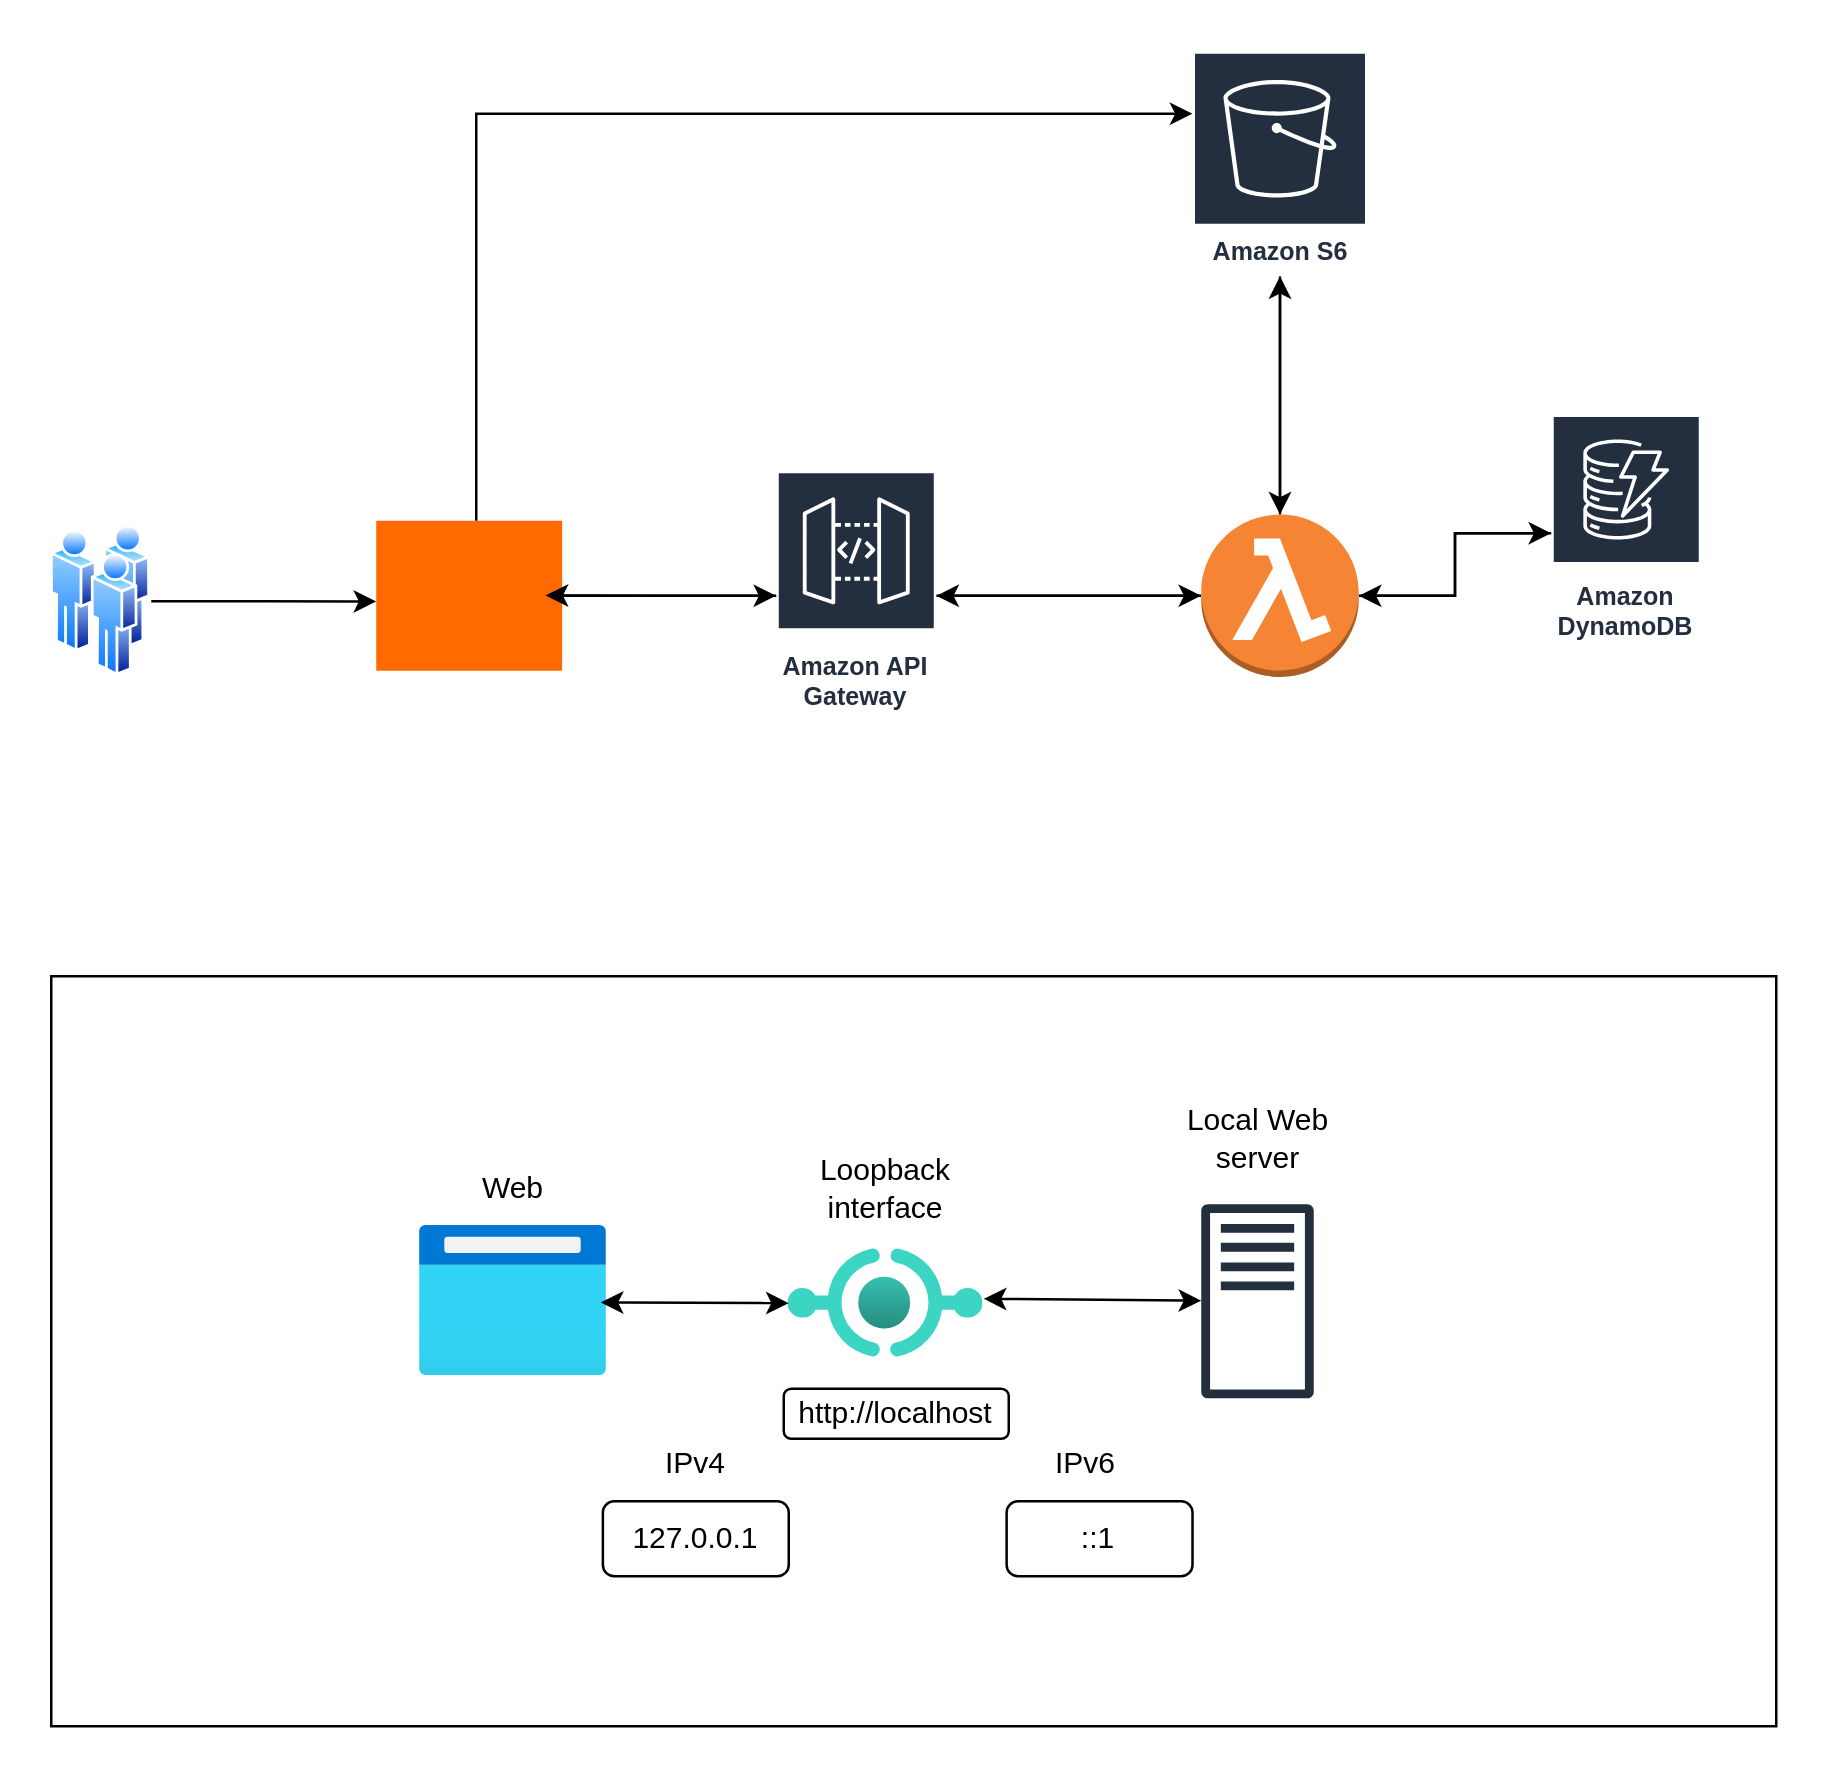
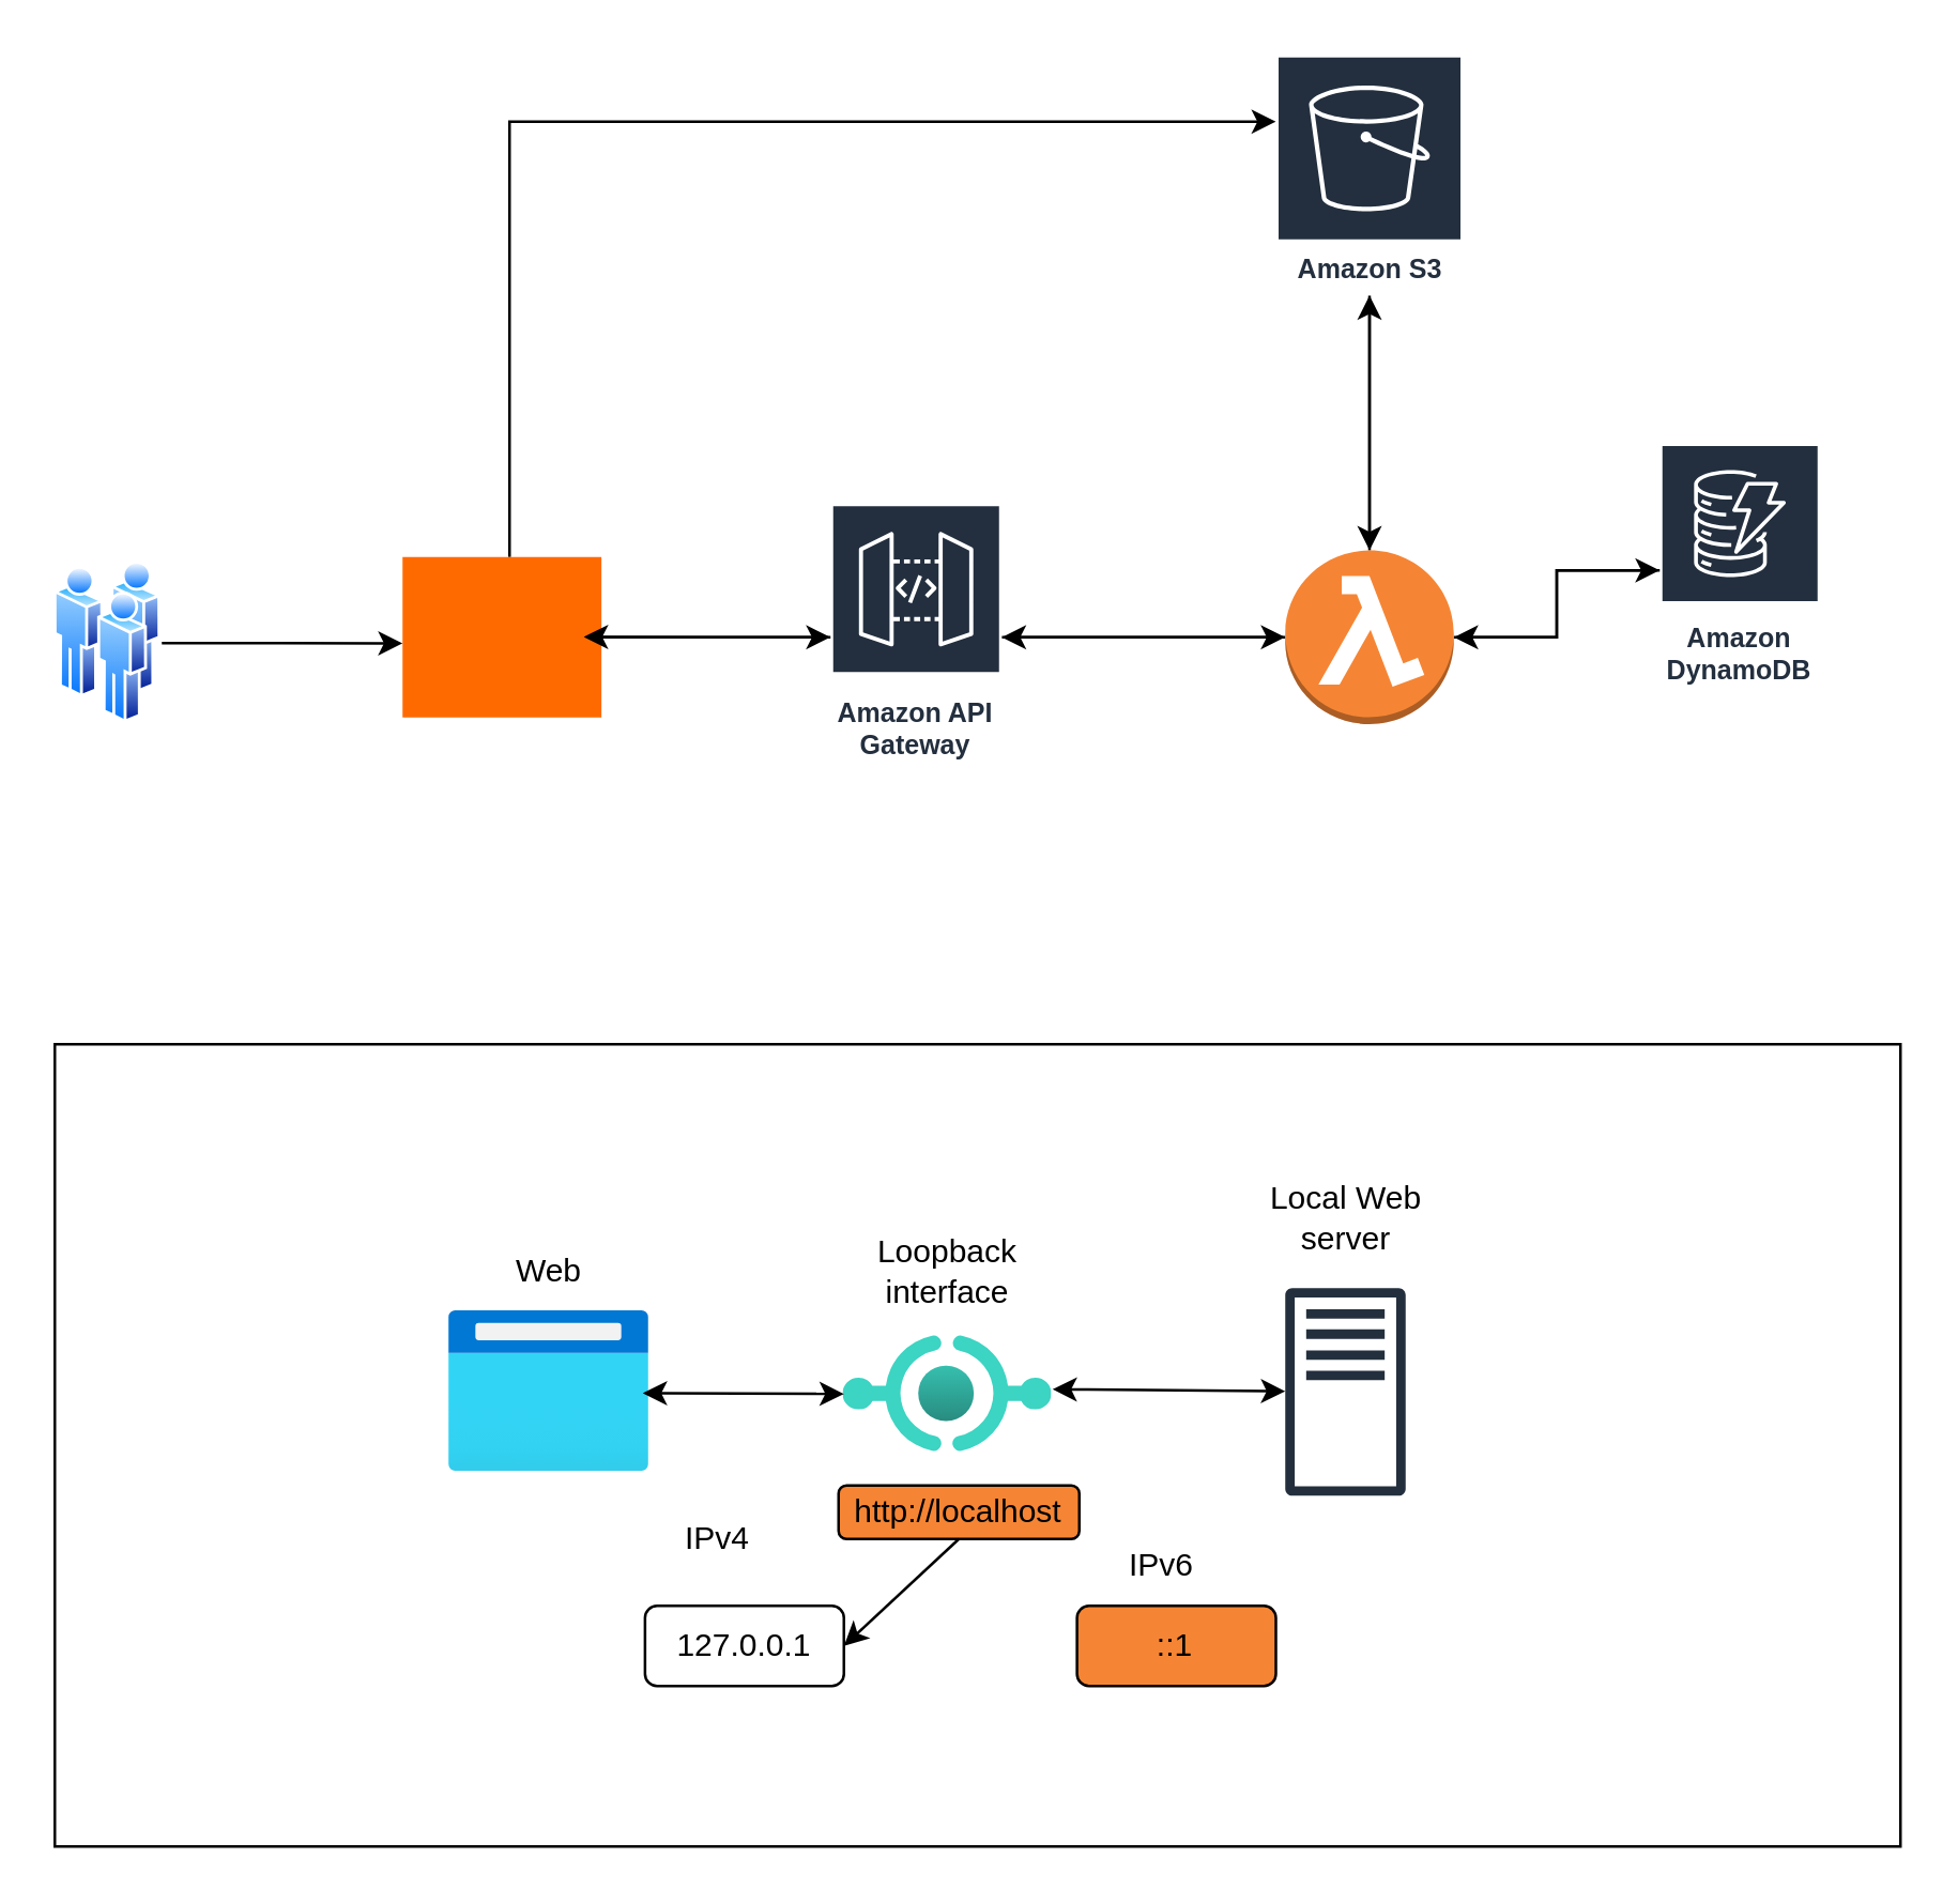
  <mxCell id="0" />
  <mxCell id="1" parent="0" />
  <mxCell id="2" style="edgeStyle=orthogonalEdgeStyle;rounded=0;orthogonalLoop=1;jettySize=auto;html=1;exitX=1;exitY=0.5;exitDx=0;exitDy=0;entryX=0;entryY=0.538;entryDx=0;entryDy=0;entryPerimeter=0;" parent="1" source="3" target="6" edge="1"><mxGeometry relative="1" as="geometry"><mxPoint x="90" y="242.308" as="targetPoint" /></mxGeometry></mxCell>
  <mxCell id="3" value="" style="image;aspect=fixed;perimeter=ellipsePerimeter;html=1;align=center;shadow=0;dashed=0;spacingTop=3;image=img/lib/active_directory/users.svg;" parent="1" vertex="1"><mxGeometry x="20" y="209.7" width="40" height="60.6" as="geometry" /></mxCell>
  <mxCell id="4" style="edgeStyle=orthogonalEdgeStyle;rounded=0;orthogonalLoop=1;jettySize=auto;html=1;" parent="1" source="6" target="12" edge="1"><mxGeometry relative="1" as="geometry" /></mxCell>
  <mxCell id="5" style="edgeStyle=orthogonalEdgeStyle;rounded=0;orthogonalLoop=1;jettySize=auto;html=1;" parent="1" source="6" target="14" edge="1"><mxGeometry relative="1" as="geometry"><mxPoint x="170" y="70" as="targetPoint" /><Array as="points"><mxPoint x="190" y="45" /></Array></mxGeometry></mxCell>
  <mxCell id="6" value="" style="points=[];aspect=fixed;html=1;align=center;shadow=0;dashed=0;fillColor=#FF6A00;strokeColor=none;shape=mxgraph.alibaba_cloud.domain_and_website;" parent="1" vertex="1"><mxGeometry x="150" y="207.8" width="74.35" height="60" as="geometry" /></mxCell>
  <mxCell id="7" style="edgeStyle=orthogonalEdgeStyle;rounded=0;orthogonalLoop=1;jettySize=auto;html=1;" parent="1" source="10" target="15" edge="1"><mxGeometry relative="1" as="geometry" /></mxCell>
  <mxCell id="8" style="edgeStyle=orthogonalEdgeStyle;rounded=0;orthogonalLoop=1;jettySize=auto;html=1;exitX=0;exitY=0.5;exitDx=0;exitDy=0;exitPerimeter=0;" parent="1" source="10" target="12" edge="1"><mxGeometry relative="1" as="geometry" /></mxCell>
  <mxCell id="9" style="edgeStyle=orthogonalEdgeStyle;rounded=0;orthogonalLoop=1;jettySize=auto;html=1;" parent="1" source="10" target="14" edge="1"><mxGeometry relative="1" as="geometry" /></mxCell>
  <mxCell id="10" value="" style="outlineConnect=0;dashed=0;verticalLabelPosition=bottom;verticalAlign=top;align=center;html=1;shape=mxgraph.aws3.lambda_function;fillColor=#F58534;gradientColor=none;" parent="1" vertex="1"><mxGeometry x="480" y="205.3" width="63" height="65" as="geometry" /></mxCell>
  <mxCell id="11" style="edgeStyle=orthogonalEdgeStyle;rounded=0;orthogonalLoop=1;jettySize=auto;html=1;" parent="1" source="12" target="10" edge="1"><mxGeometry relative="1" as="geometry" /></mxCell>
  <mxCell id="12" value="Amazon API Gateway" style="sketch=0;outlineConnect=0;fontColor=#232F3E;gradientColor=none;strokeColor=#ffffff;fillColor=#232F3E;dashed=0;verticalLabelPosition=middle;verticalAlign=bottom;align=center;html=1;whiteSpace=wrap;fontSize=10;fontStyle=1;spacing=3;shape=mxgraph.aws4.productIcon;prIcon=mxgraph.aws4.api_gateway;" parent="1" vertex="1"><mxGeometry x="310" y="187.8" width="64" height="100" as="geometry" /></mxCell>
  <mxCell id="13" style="edgeStyle=orthogonalEdgeStyle;rounded=0;orthogonalLoop=1;jettySize=auto;html=1;entryX=0.5;entryY=0;entryDx=0;entryDy=0;entryPerimeter=0;" parent="1" source="14" target="10" edge="1"><mxGeometry relative="1" as="geometry"><mxPoint x="515" y="200" as="targetPoint" /></mxGeometry></mxCell>
- <mxCell id="14" value="Amazon S6" style="sketch=0;outlineConnect=0;fontColor=#232F3E;gradientColor=none;strokeColor=#ffffff;fillColor=#232F3E;dashed=0;verticalLabelPosition=middle;verticalAlign=bottom;align=center;html=1;whiteSpace=wrap;fontSize=10;fontStyle=1;spacing=3;shape=mxgraph.aws4.productIcon;prIcon=mxgraph.aws4.s3;" parent="1" vertex="1"><mxGeometry x="476.5" y="20" width="70" height="90" as="geometry" /></mxCell>
+ <mxCell id="14" value="Amazon S3" style="sketch=0;outlineConnect=0;fontColor=#232F3E;gradientColor=none;strokeColor=#ffffff;fillColor=#232F3E;dashed=0;verticalLabelPosition=middle;verticalAlign=bottom;align=center;html=1;whiteSpace=wrap;fontSize=10;fontStyle=1;spacing=3;shape=mxgraph.aws4.productIcon;prIcon=mxgraph.aws4.s3;" parent="1" vertex="1"><mxGeometry x="476.5" y="20" width="70" height="90" as="geometry" /></mxCell>
  <mxCell id="15" value="Amazon DynamoDB" style="sketch=0;outlineConnect=0;fontColor=#232F3E;gradientColor=none;strokeColor=#ffffff;fillColor=#232F3E;dashed=0;verticalLabelPosition=middle;verticalAlign=bottom;align=center;html=1;whiteSpace=wrap;fontSize=10;fontStyle=1;spacing=3;shape=mxgraph.aws4.productIcon;prIcon=mxgraph.aws4.dynamodb;" parent="1" vertex="1"><mxGeometry x="620" y="165.3" width="60" height="95" as="geometry" /></mxCell>
  <mxCell id="16" style="edgeStyle=orthogonalEdgeStyle;rounded=0;orthogonalLoop=1;jettySize=auto;html=1;entryX=1;entryY=0.5;entryDx=0;entryDy=0;entryPerimeter=0;" parent="1" source="15" target="10" edge="1"><mxGeometry relative="1" as="geometry" /></mxCell>
  <mxCell id="17" style="edgeStyle=orthogonalEdgeStyle;rounded=0;orthogonalLoop=1;jettySize=auto;html=1;entryX=0.911;entryY=0.498;entryDx=0;entryDy=0;entryPerimeter=0;" parent="1" source="12" target="6" edge="1"><mxGeometry relative="1" as="geometry" /></mxCell>
  <mxCell id="18" value="" style="rounded=0;whiteSpace=wrap;html=1;" vertex="1" parent="1"><mxGeometry x="20" y="390" width="690" height="300" as="geometry" /></mxCell>
  <mxCell id="19" value="" style="image;aspect=fixed;html=1;points=[];align=center;fontSize=12;image=img/lib/azure2/general/Browser.svg;" vertex="1" parent="1"><mxGeometry x="167.5" y="490" width="75" height="60" as="geometry" /></mxCell>
  <mxCell id="20" value="" style="sketch=0;outlineConnect=0;fontColor=#232F3E;gradientColor=none;fillColor=#232F3D;strokeColor=none;dashed=0;verticalLabelPosition=bottom;verticalAlign=top;align=center;html=1;fontSize=12;fontStyle=0;aspect=fixed;pointerEvents=1;shape=mxgraph.aws4.traditional_server;" vertex="1" parent="1"><mxGeometry x="480" y="481" width="45" height="78" as="geometry" /></mxCell>
  <mxCell id="21" value="" style="image;aspect=fixed;html=1;points=[];align=center;fontSize=12;image=img/lib/azure2/other/API_Proxy.svg;" vertex="1" parent="1"><mxGeometry x="315" y="482" width="78" height="78" as="geometry" /></mxCell>
  <mxCell id="22" value="Web" style="text;html=1;align=center;verticalAlign=middle;whiteSpace=wrap;rounded=0;" vertex="1" parent="1"><mxGeometry x="175" y="460" width="60" height="30" as="geometry" /></mxCell>
  <mxCell id="23" value="Loopback interface" style="text;html=1;align=center;verticalAlign=middle;whiteSpace=wrap;rounded=0;" vertex="1" parent="1"><mxGeometry x="324" y="460" width="60" height="30" as="geometry" /></mxCell>
  <mxCell id="24" value="Local Web server" style="text;html=1;align=center;verticalAlign=middle;whiteSpace=wrap;rounded=0;" vertex="1" parent="1"><mxGeometry x="472.5" y="440" width="60" height="30" as="geometry" /></mxCell>
  <mxCell id="25" value="" style="endArrow=classic;startArrow=classic;html=1;rounded=0;exitX=1.02;exitY=0.548;exitDx=0;exitDy=0;exitPerimeter=0;" edge="1" parent="1" target="20"><mxGeometry width="50" height="50" relative="1" as="geometry"><mxPoint x="393" y="519" as="sourcePoint" /><mxPoint x="531" y="521" as="targetPoint" /></mxGeometry></mxCell>
  <mxCell id="26" value="127.0.0.1" style="rounded=1;whiteSpace=wrap;html=1;" vertex="1" parent="1"><mxGeometry x="240.65" y="600" width="74.35" height="30" as="geometry" /></mxCell>
- <mxCell id="27" value="::1" style="rounded=1;whiteSpace=wrap;html=1;" vertex="1" parent="1"><mxGeometry x="402.15" y="600" width="74.35" height="30" as="geometry" /></mxCell>
- <mxCell id="28" value="IPv4" style="text;html=1;align=center;verticalAlign=middle;whiteSpace=wrap;rounded=0;" vertex="1" parent="1"><mxGeometry x="247.82" y="570" width="60" height="30" as="geometry" /></mxCell>
+ <mxCell id="27" value="::1" style="rounded=1;whiteSpace=wrap;html=1;fillColor=#f58534;" vertex="1" parent="1"><mxGeometry x="402.15" y="600" width="74.35" height="30" as="geometry" /></mxCell>
+ <mxCell id="28" value="IPv4" style="text;html=1;align=center;verticalAlign=middle;whiteSpace=wrap;rounded=0;" vertex="1" parent="1"><mxGeometry x="237.82" y="560" width="60" height="30" as="geometry" /></mxCell>
  <mxCell id="29" value="IPv6" style="text;html=1;align=center;verticalAlign=middle;whiteSpace=wrap;rounded=0;" vertex="1" parent="1"><mxGeometry x="404" y="570" width="60" height="30" as="geometry" /></mxCell>
- <mxCell id="30" value="http://localhost" style="rounded=1;whiteSpace=wrap;html=1;" vertex="1" parent="1"><mxGeometry x="313" y="555" width="90" height="20" as="geometry" /></mxCell>
+ <mxCell id="30" value="http://localhost" style="rounded=1;whiteSpace=wrap;html=1;fillColor=#f58534;" vertex="1" parent="1"><mxGeometry x="313" y="555" width="90" height="20" as="geometry" /></mxCell>
+ <mxCell id="31" value="" style="endArrow=classic;html=1;rounded=0;entryX=1;entryY=0.5;entryDx=0;entryDy=0;exitX=0.5;exitY=1;exitDx=0;exitDy=0;" edge="1" parent="1" source="30" target="26"><mxGeometry width="50" height="50" relative="1" as="geometry"><mxPoint x="350" y="600" as="sourcePoint" /><mxPoint x="400" y="550" as="targetPoint" /></mxGeometry></mxCell>
  <mxCell id="32" value="" style="endArrow=classic;startArrow=classic;html=1;rounded=0;exitX=0.964;exitY=0.508;exitDx=0;exitDy=0;exitPerimeter=0;" edge="1" parent="1" source="19"><mxGeometry width="50" height="50" relative="1" as="geometry"><mxPoint x="237.5" y="519.25" as="sourcePoint" /><mxPoint x="315" y="520.75" as="targetPoint" /></mxGeometry></mxCell>
